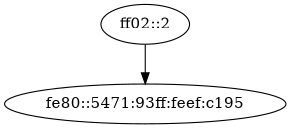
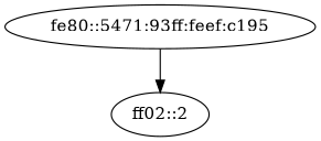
  digraph {
    node [activity_score=0.10 degree=1 total_connections=1]
    "fe80::5471:93ff:feef:c195" [in_degree=0 out_degree=1]
    "ff02::2" [in_degree=1 out_degree=0]
-   "ff02::2" -> "fe80::5471:93ff:feef:c195" [conn_state_other=1.00 conn_state_partial=0.00 conn_state_rejected_reset=0.00 conn_state_successful=0.00 conn_state_suspicious=0.00 dst_port_type=0.00 history_length=0.10 local_orig=1.00 local_resp=0.00 orig_bytes=0.25 orig_ip_bytes=0.39 orig_pkts=0.12 protocol_ICMP=1.00 protocol_TCP=0.00 protocol_UDP=0.00 protocol_UNKNOWN=0.00 resp_bytes=0.00 resp_ip_bytes=0.00 resp_pkts=0.00 service_DNS=0.00 service_FTP=0.00 service_HTTP=0.00 service_SSH=0.00 service_UNKNOWN=1.00 src_port_type=0.00 timestamp_cos=-0.87 timestamp_sin=-0.49]
+   "fe80::5471:93ff:feef:c195" -> "ff02::2" [conn_state_other=1.00 conn_state_partial=0.00 conn_state_rejected_reset=0.00 conn_state_successful=0.00 conn_state_suspicious=0.00 dst_port_type=0.00 history_length=0.10 local_orig=1.00 local_resp=0.00 orig_bytes=0.25 orig_ip_bytes=0.39 orig_pkts=0.12 protocol_ICMP=1.00 protocol_TCP=0.00 protocol_UDP=0.00 protocol_UNKNOWN=0.00 resp_bytes=0.00 resp_ip_bytes=0.00 resp_pkts=0.00 service_DNS=0.00 service_FTP=0.00 service_HTTP=0.00 service_SSH=0.00 service_UNKNOWN=1.00 src_port_type=0.00 timestamp_cos=-0.87 timestamp_sin=-0.49]
  }
